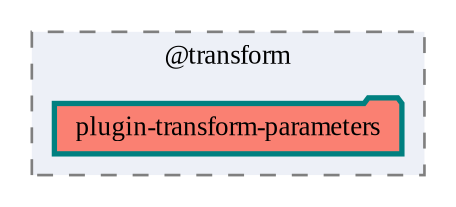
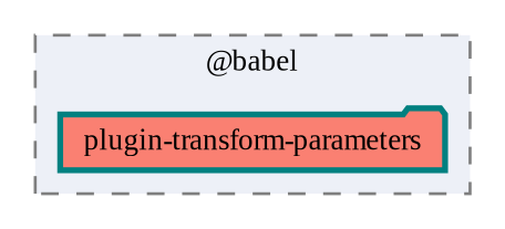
  digraph {
    compound=true
    fontname="Liberation Serif"
    n1 [color=teal fillcolor=salmon fontname="Liberation Serif" fontsize=10 height=0.2 label="plugin-transform-parameters" shape=folder style="filled,bold" width=0.4]
    subgraph cluster_1 {
      bgcolor="#edf0f7"
      fontsize=10
-     label="@transform"
+     label="@babel"
      pencolor=grey50
      style="filled,dashed"
      n1
    }
  }
